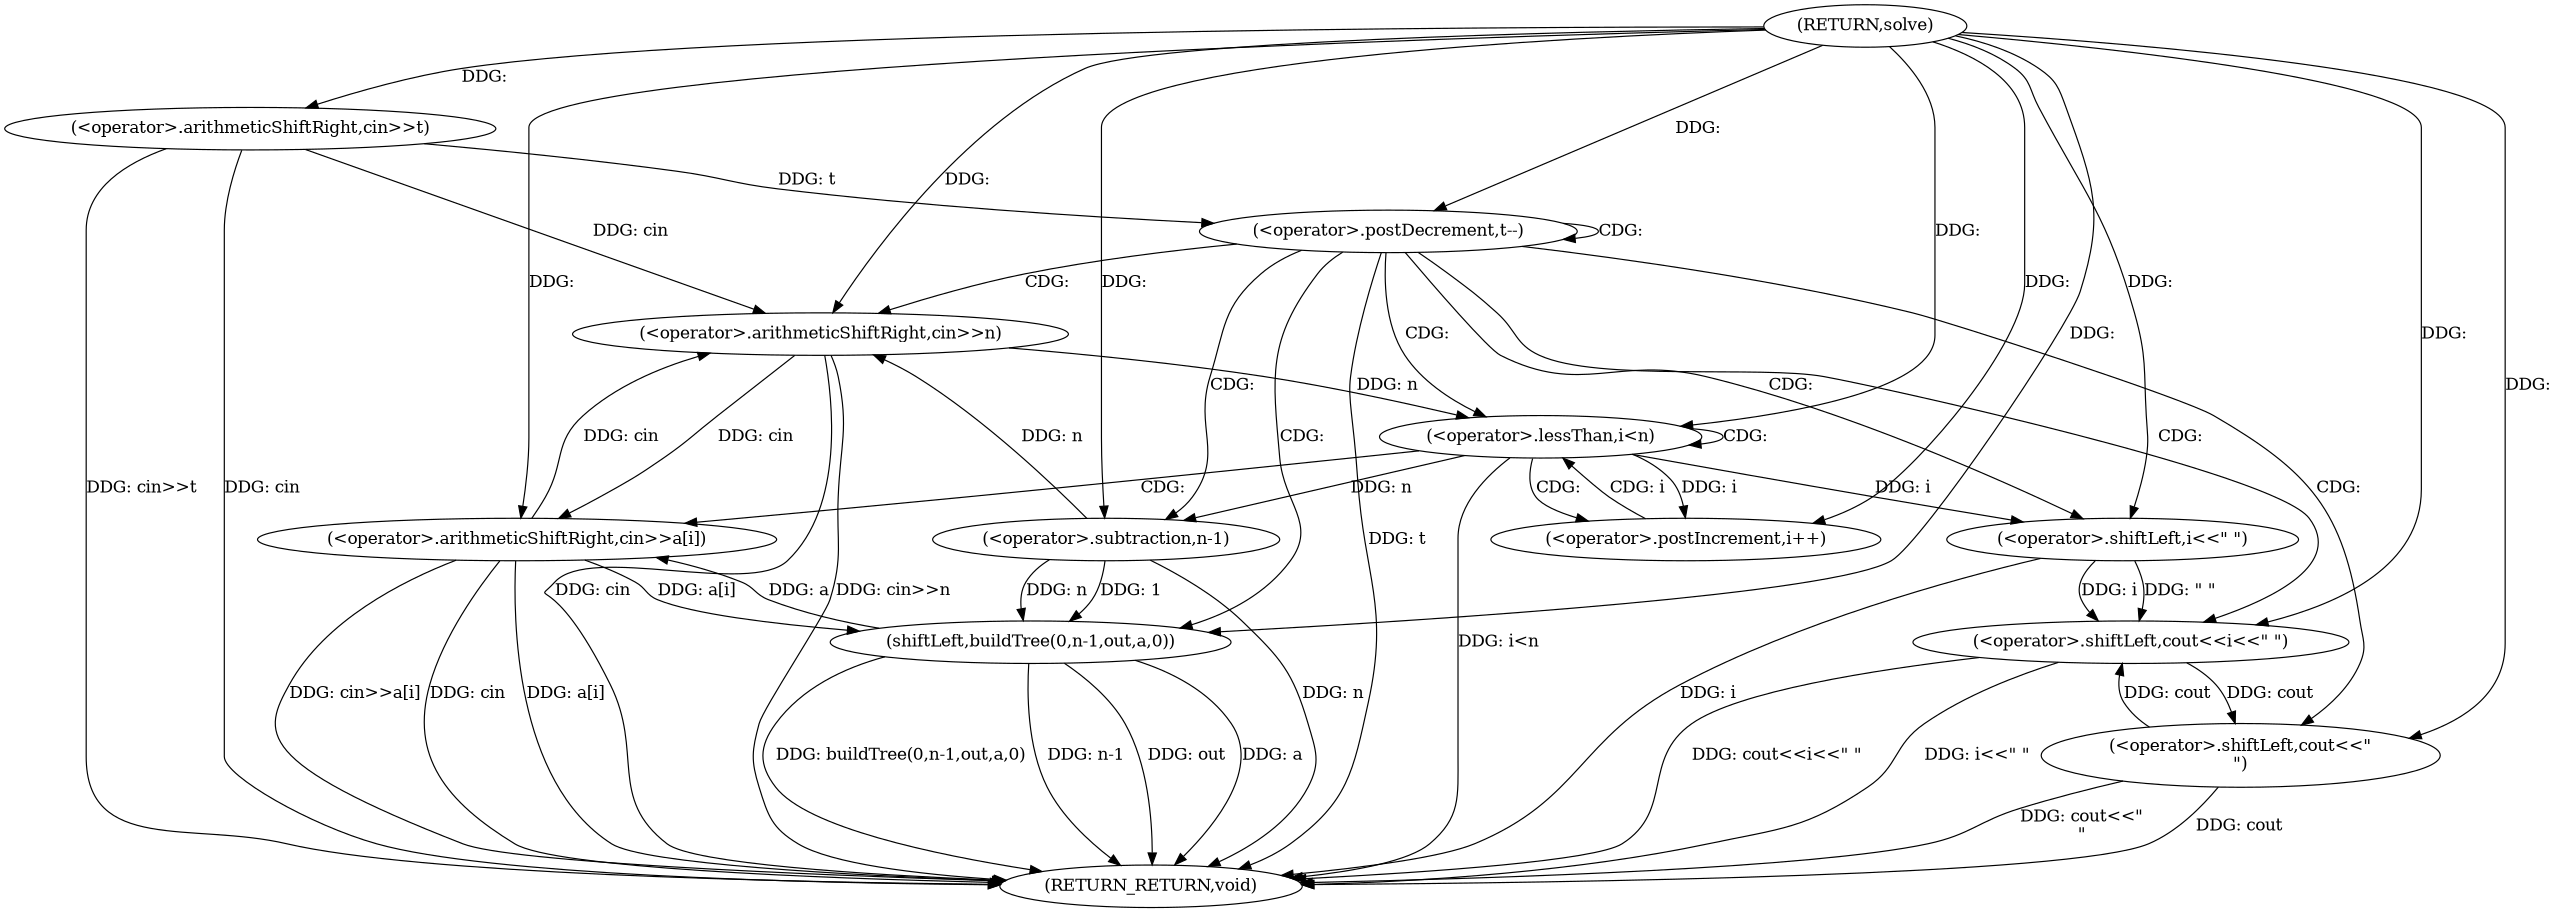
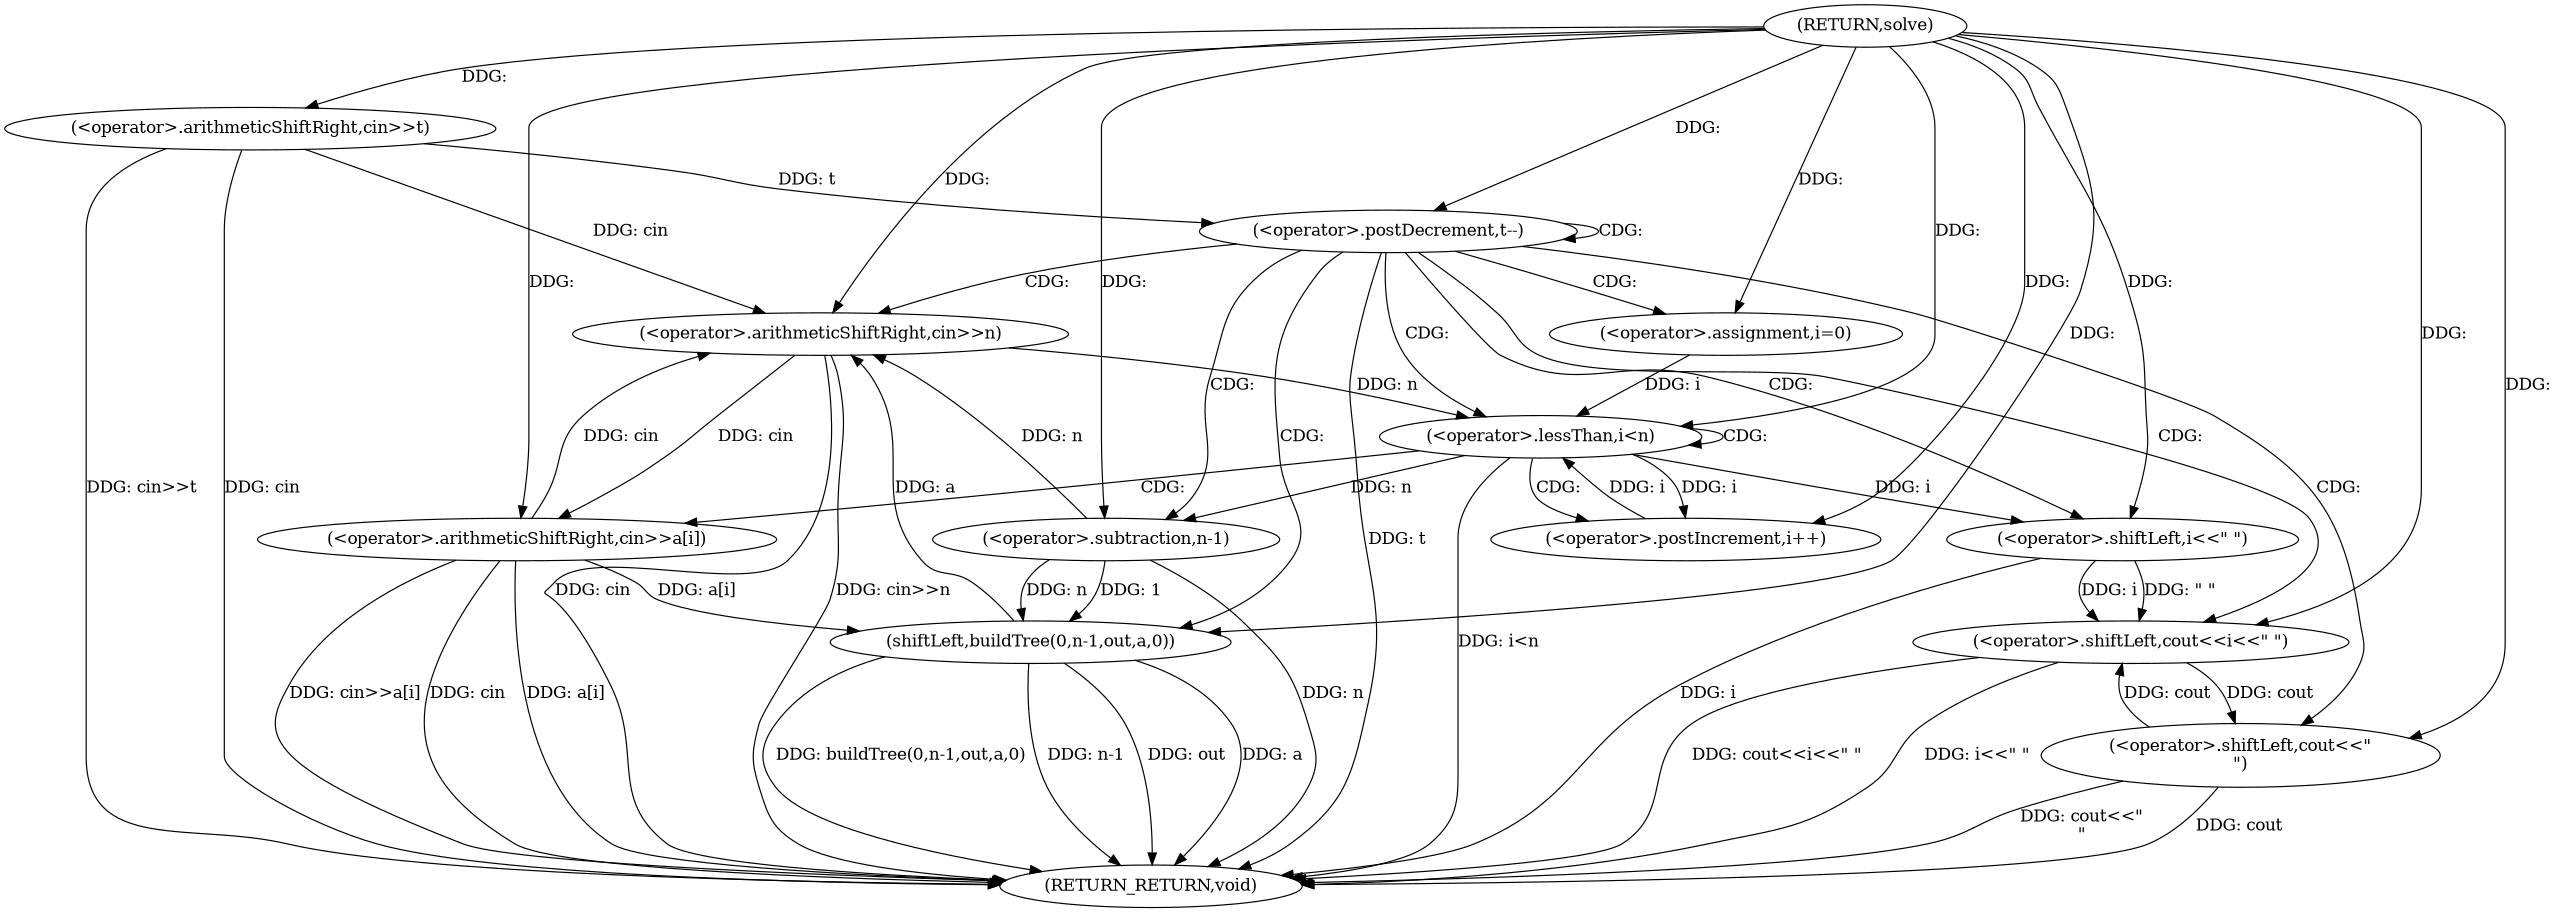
  digraph {
    n1 [label="(RETURN,solve)"]
    n2 [label="(<operator>.arithmeticShiftRight,cin>>t)"]
    n3 [label="(<operator>.postDecrement,t--)"]
    n4 [label="(<operator>.arithmeticShiftRight,cin>>n)"]
    n5 [label="(shiftLeft,buildTree(0,n-1,out,a,0))"]
    n6 [label="(<operator>.shiftLeft,cout<<i<<\" \")"]
    n7 [label="(<operator>.shiftLeft,cout<<\"\n\")"]
+   n8 [label="(<operator>.assignment,i=0)"]
    n9 [label="(<operator>.lessThan,i<n)"]
    n10 [label="(<operator>.postIncrement,i++)"]
    n11 [label="(<operator>.arithmeticShiftRight,cin>>a[i])"]
    n12 [label="(<operator>.subtraction,n-1)"]
    n13 [label="(<operator>.shiftLeft,i<<\" \")"]
    n14 [label="(RETURN_RETURN,void)"]
    n1 -> n2 [label="DDG: "]
    n1 -> n3 [label="DDG: "]
    n1 -> n4 [label="DDG: "]
    n1 -> n5 [label="DDG: "]
    n1 -> n6 [label="DDG: "]
    n1 -> n7 [label="DDG: "]
+   n1 -> n8 [label="DDG: "]
    n1 -> n9 [label="DDG: "]
    n1 -> n10 [label="DDG: "]
    n1 -> n11 [label="DDG: "]
    n1 -> n12 [label="DDG: "]
    n1 -> n13 [label="DDG: "]
    n2 -> n3 [label="DDG: t"]
    n2 -> n4 [label="DDG: cin"]
    n2 -> n14 [label="DDG: cin"]
    n2 -> n14 [label="DDG: cin>>t"]
    n3 -> n3 [label="CDG: "]
    n3 -> n4 [label="CDG: "]
    n3 -> n5 [label="CDG: "]
    n3 -> n6 [label="CDG: "]
    n3 -> n7 [label="CDG: "]
+   n3 -> n8 [label="CDG: "]
    n3 -> n9 [label="CDG: "]
    n3 -> n12 [label="CDG: "]
    n3 -> n13 [label="CDG: "]
    n3 -> n14 [label="DDG: t"]
    n4 -> n9 [label="DDG: n"]
    n4 -> n11 [label="DDG: cin"]
    n4 -> n14 [label="DDG: cin"]
    n4 -> n14 [label="DDG: cin>>n"]
-   n5 -> n11 [label="DDG: a"]
+   n5 -> n4 [label="DDG: a"]
    n5 -> n14 [label="DDG: n-1"]
    n5 -> n14 [label="DDG: out"]
    n5 -> n14 [label="DDG: a"]
    n5 -> n14 [label="DDG: buildTree(0,n-1,out,a,0)"]
    n6 -> n7 [label="DDG: cout"]
    n6 -> n14 [label="DDG: i<<\" \""]
    n6 -> n14 [label="DDG: cout<<i<<\" \""]
    n7 -> n6 [label="DDG: cout"]
    n7 -> n14 [label="DDG: cout"]
    n7 -> n14 [label="DDG: cout<<\"\n\""]
+   n8 -> n9 [label="DDG: i"]
    n9 -> n9 [label="CDG: "]
    n9 -> n10 [label="DDG: i"]
    n9 -> n10 [label="CDG: "]
    n9 -> n11 [label="CDG: "]
    n9 -> n12 [label="DDG: n"]
    n9 -> n13 [label="DDG: i"]
    n9 -> n14 [label="DDG: i<n"]
-   n10 -> n9 [label="CDG: i"]
+   n10 -> n9 [label="DDG: i"]
    n11 -> n4 [label="DDG: cin"]
    n11 -> n5 [label="DDG: a[i]"]
    n11 -> n14 [label="DDG: cin"]
    n11 -> n14 [label="DDG: a[i]"]
    n11 -> n14 [label="DDG: cin>>a[i]"]
    n12 -> n4 [label="DDG: n"]
    n12 -> n5 [label="DDG: 1"]
    n12 -> n5 [label="DDG: n"]
    n12 -> n14 [label="DDG: n"]
    n13 -> n6 [label="DDG: \" \""]
    n13 -> n6 [label="DDG: i"]
    n13 -> n14 [label="DDG: i"]
  }
